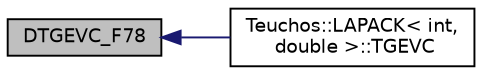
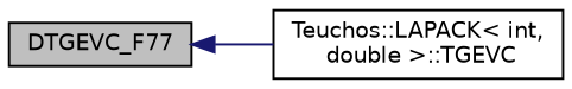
  digraph {
    rankdir=LR
    node [color=black fontname=Helvetica fontsize=10 shape=record style=filled]
-   n1 [fillcolor=grey75 fontcolor=black height=0.2 label=DTGEVC_F78 width=0.4]
+   n1 [fillcolor=grey75 fontcolor=black height=0.2 label=DTGEVC_F77 width=0.4]
    n2 [fillcolor=white height=0.2 label="Teuchos::LAPACK\< int,\l double \>::TGEVC" width=0.4]
    n1 -> n2 [color=midnightblue dir=back fontname=Helvetica fontsize=10 labelfontname=Helvetica labelfontsize=10 style=solid]
  }
